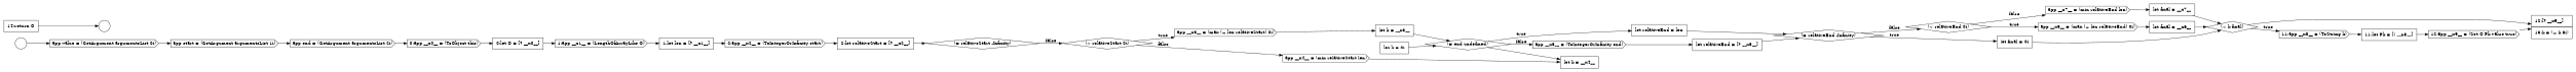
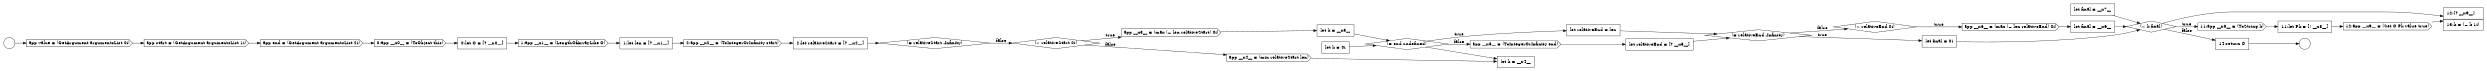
  digraph {
    rankdir=LR
    node [color=black fillcolor=white shape=none style=filled]
    edge [color=black]
    n1 [label=<<font color="black">     <table border="0" cellborder="1" cellspacing="0" cellpadding="10">       <tr><td align="left">let final = __x7__</td></tr>     </table>   </font>> margin=0]
    n2 [label=<<font color="black">(&lt; k final)</font>> shape=diamond]
-   n3 [label=<<font color="black">     <table border="0" cellborder="1" cellspacing="0" cellpadding="10">       <tr><td align="left">12:[? __x9__]</td></tr>       <tr><td align="left">13:k = (+ k 8i)</td></tr>     </table>   </font>> margin=0]
+   n3 [label=<<font color="black">     <table border="0" cellborder="1" cellspacing="0" cellpadding="10">       <tr><td align="left">12:[? __x9__]</td></tr>       <tr><td align="left">13:k = (+ k 1i)</td></tr>     </table>   </font>> margin=0]
    n4 [label=<<font color="black">11:app __x8__ = (ToString k)</font>> shape=cds]
    n5 [label=<<font color="black">     <table border="0" cellborder="1" cellspacing="0" cellpadding="10">       <tr><td align="left">14:return O</td></tr>     </table>   </font>> margin=0]
    n6 [label=<<font color="black">(= end undefined)</font>> shape=diamond]
    n7 [label=<<font color="black">app __x5__ = (ToIntegerOrInfinity end)</font>> shape=cds]
    n8 [label=<<font color="black">     <table border="0" cellborder="1" cellspacing="0" cellpadding="10">       <tr><td align="left">let relativeEnd = len</td></tr>     </table>   </font>> margin=0]
    n9 [label=<<font color="black">     <table border="0" cellborder="1" cellspacing="0" cellpadding="10">       <tr><td align="left">let k = __x4__</td></tr>     </table>   </font>> margin=0]
    n10 [label=<<font color="black">     <table border="0" cellborder="1" cellspacing="0" cellpadding="10">       <tr><td align="left">let relativeEnd = [? __x5__]</td></tr>     </table>   </font>> margin=0]
    n11 [label=<<font color="black">(= relativeEnd -Infinity)</font>> shape=diamond]
    n12 [label=<<font color="black">(&lt; relativeEnd 0i)</font>> shape=diamond]
    n13 [label=<<font color="black">app __x6__ = (max (+ len relativeEnd) 0i)</font>> shape=cds]
-   n14 [label=<<font color="black">app __x7__ = (min relativeEnd len)</font>> shape=cds]
    n15 [label=<<font color="black">     <table border="0" cellborder="1" cellspacing="0" cellpadding="10">       <tr><td align="left">let final = __x6__</td></tr>     </table>   </font>> margin=0]
    n16 [label=<<font color="black">2:app __x2__ = (ToIntegerOrInfinity start)</font>> shape=cds]
    n17 [label=<<font color="black">     <table border="0" cellborder="1" cellspacing="0" cellpadding="10">       <tr><td align="left">2:let relativeStart = [? __x2__]</td></tr>     </table>   </font>> margin=0]
    n18 [label=<<font color="black">(= relativeStart -Infinity)</font>> shape=diamond]
    n19 [label=<<font color="black">     <table border="0" cellborder="1" cellspacing="0" cellpadding="10">       <tr><td align="left">let final = 0i</td></tr>     </table>   </font>> margin=0]
    n20 [label=<<font color="black">app start = (GetArgument argumentsList 1i)</font>> shape=cds]
    n21 [label=<<font color="black">app end = (GetArgument argumentsList 2i)</font>> shape=cds]
    n22 [label=<<font color="black">0:app __x0__ = (ToObject this)</font>> shape=cds]
    n23 [label=<<font color="black">app __x3__ = (max (+ len relativeStart) 0i)</font>> shape=cds]
    n24 [label=<<font color="black">     <table border="0" cellborder="1" cellspacing="0" cellpadding="10">       <tr><td align="left">let k = __x3__</td></tr>     </table>   </font>> margin=0]
    n25 [label=<<font color="black">     <table border="0" cellborder="1" cellspacing="0" cellpadding="10">       <tr><td align="left">11:let Pk = [! __x8__]</td></tr>     </table>   </font>> margin=0]
    n26 [label=" " shape=circle]
    n27 [label=<<font color="black">(&lt; relativeStart 0i)</font>> shape=diamond]
    n28 [label=<<font color="black">app __x4__ = (min relativeStart len)</font>> shape=cds]
    n29 [label=<<font color="black">app value = (GetArgument argumentsList 0i)</font>> shape=cds]
    n30 [label=<<font color="black">12:app __x9__ = (Set O Pk value true)</font>> shape=cds]
    n31 [label=<<font color="black">     <table border="0" cellborder="1" cellspacing="0" cellpadding="10">       <tr><td align="left">let k = 0i</td></tr>     </table>   </font>> margin=0]
    n32 [label=<<font color="black">     <table border="0" cellborder="1" cellspacing="0" cellpadding="10">       <tr><td align="left">0:let O = [? __x0__]</td></tr>     </table>   </font>> margin=0]
    n33 [label=<<font color="black">1:app __x1__ = (LengthOfArrayLike O)</font>> shape=cds]
    n34 [label=<<font color="black">     <table border="0" cellborder="1" cellspacing="0" cellpadding="10">       <tr><td align="left">1:let len = [? __x1__]</td></tr>     </table>   </font>> margin=0]
    n35 [label=" " shape=circle]
    n1 -> n2
    n2 -> n3
    n2 -> n4 [label=<<font color="black">true</font>>]
+   n2 -> n5 [label=<<font color="black">false</font>>]
    n4 -> n25
    n5 -> n26
    n6 -> n7 [label=<<font color="black">false</font>>]
    n6 -> n8 [label=<<font color="black">true</font>>]
    n6 -> n9
    n7 -> n10
    n8 -> n11
    n10 -> n11
    n11 -> n12 [label=<<font color="black">false</font>>]
    n11 -> n19 [label=<<font color="black">true</font>>]
    n12 -> n13 [label=<<font color="black">true</font>>]
-   n12 -> n14 [label=<<font color="black">false</font>>]
    n13 -> n15
-   n14 -> n1
    n15 -> n2
    n16 -> n17
    n17 -> n18
    n18 -> n27 [label=<<font color="black">false</font>>]
    n19 -> n2
    n20 -> n21
    n21 -> n22
    n22 -> n32
    n23 -> n24
    n24 -> n6
    n25 -> n30
    n27 -> n23 [label=<<font color="black">true</font>>]
    n27 -> n28 [label=<<font color="black">false</font>>]
    n28 -> n9
    n29 -> n20
    n30 -> n3
    n31 -> n6
    n32 -> n33
    n33 -> n34
    n34 -> n16
    n35 -> n29
  }
